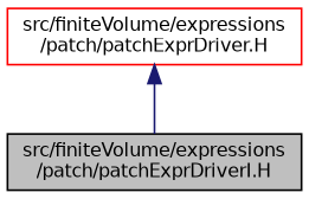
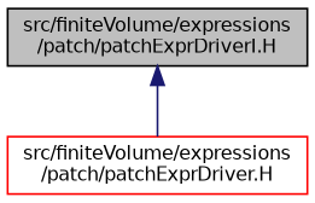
  digraph {
    node [fontname=Helvetica fontsize=10 shape=record]
    n1 [color=black fillcolor=grey75 fontcolor=black height=0.2 label="src/finiteVolume/expressions\l/patch/patchExprDriverI.H" style=filled width=0.4]
    n2 [color=red height=0.2 label="src/finiteVolume/expressions\l/patch/patchExprDriver.H" width=0.4]
-   n2 -> n1 [color=midnightblue dir=back fontname=Helvetica fontsize=10 labelfontname=Helvetica labelfontsize=10 style=solid]
+   n1 -> n2 [color=midnightblue dir=back fontname=Helvetica fontsize=10 labelfontname=Helvetica labelfontsize=10 style=solid]
  }
